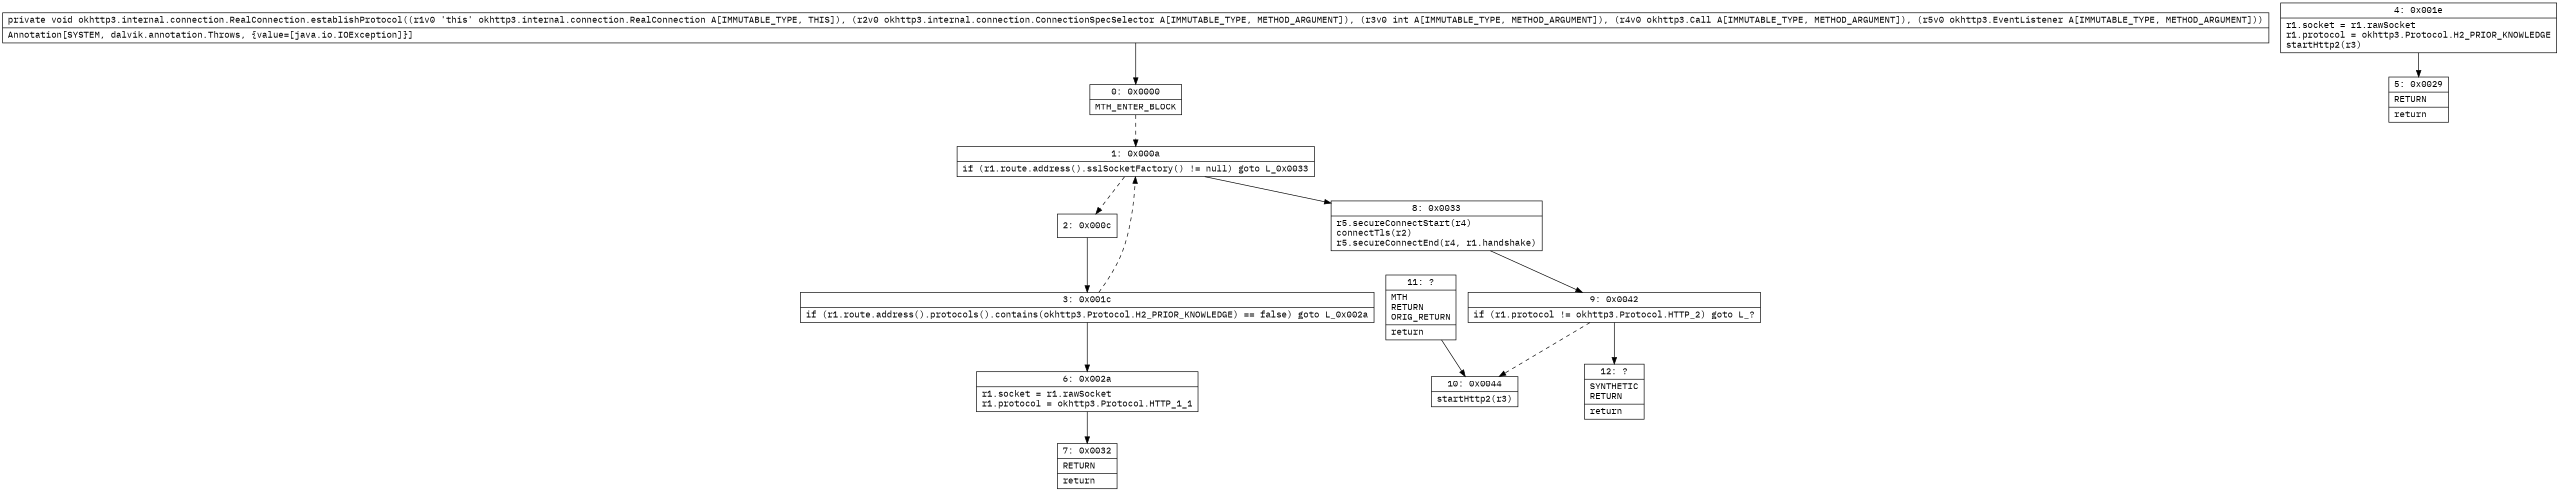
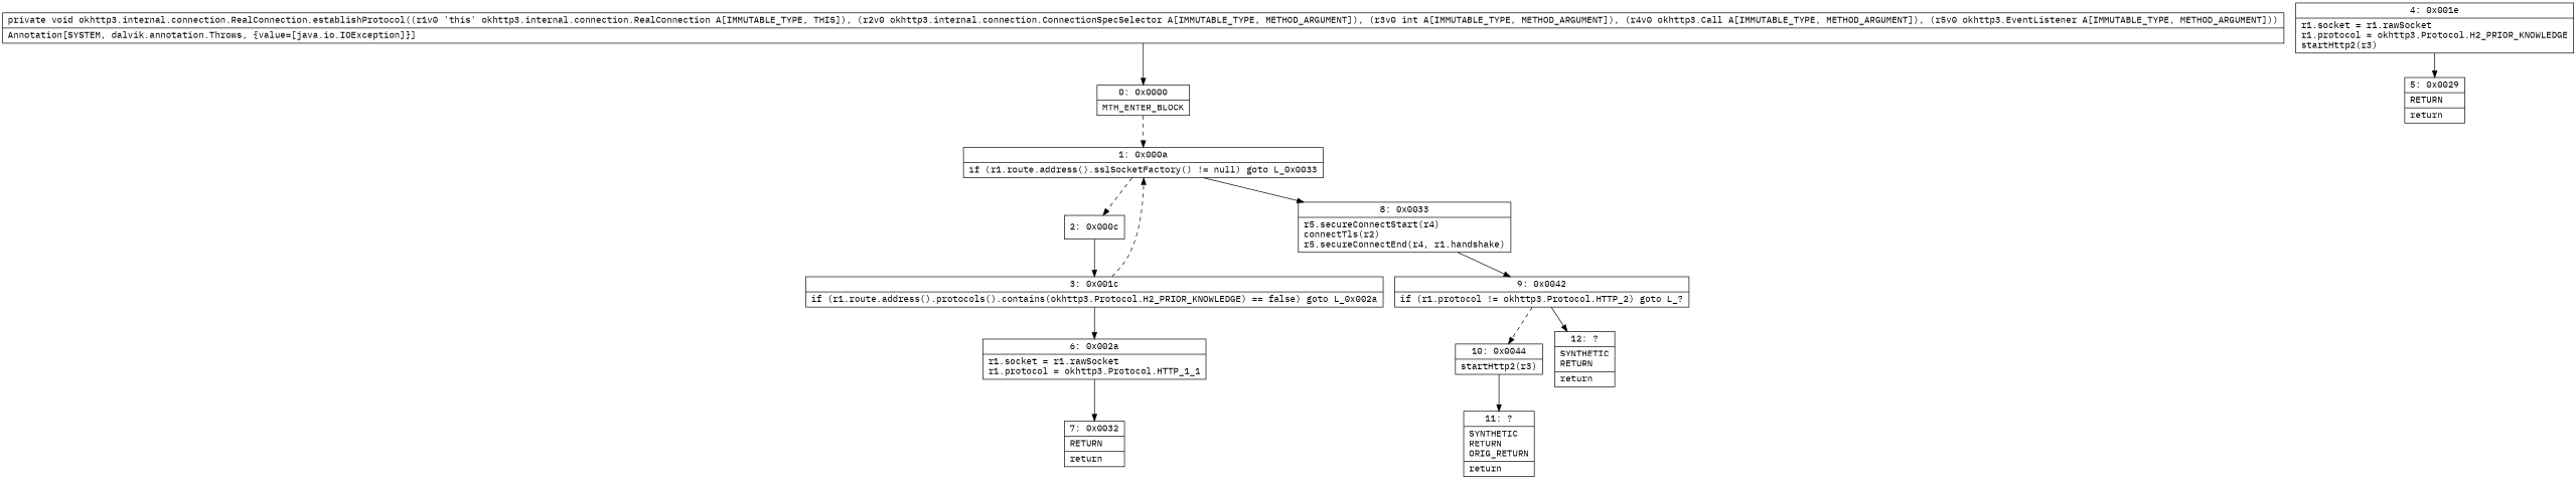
  digraph {
    fontname="IBM Plex Mono"
    node [fontname="IBM Plex Mono" shape=record]
    edge [fontname="IBM Plex Mono"]
    n1 [label="{0\:\ 0x0000|MTH_ENTER_BLOCK\l}"]
    n2 [label="{1\:\ 0x000a|if (r1.route.address().sslSocketFactory() != null) goto L_0x0033\l}"]
    n3 [label="{2\:\ 0x000c}"]
    n4 [label="{8\:\ 0x0033|r5.secureConnectStart(r4)\lconnectTls(r2)\lr5.secureConnectEnd(r4, r1.handshake)\l}"]
    n5 [label="{3\:\ 0x001c|if (r1.route.address().protocols().contains(okhttp3.Protocol.H2_PRIOR_KNOWLEDGE) == false) goto L_0x002a\l}"]
    n6 [label="{9\:\ 0x0042|if (r1.protocol != okhttp3.Protocol.HTTP_2) goto L_?\l}"]
    n7 [label="{6\:\ 0x002a|r1.socket = r1.rawSocket\lr1.protocol = okhttp3.Protocol.HTTP_1_1\l}"]
    n8 [label="{4\:\ 0x001e|r1.socket = r1.rawSocket\lr1.protocol = okhttp3.Protocol.H2_PRIOR_KNOWLEDGE\lstartHttp2(r3)\l}"]
    n9 [label="{5\:\ 0x0029|RETURN\l|return\l}"]
    n10 [label="{7\:\ 0x0032|RETURN\l|return\l}"]
    n11 [label="{10\:\ 0x0044|startHttp2(r3)\l}"]
    n12 [label="{12\:\ ?|SYNTHETIC\lRETURN\l|return\l}"]
-   n13 [label="{11\:\ ?|MTH\lRETURN\lORIG_RETURN\l|return\l}"]
+   n13 [label="{11\:\ ?|SYNTHETIC\lRETURN\lORIG_RETURN\l|return\l}"]
    n14 [label="{private void okhttp3.internal.connection.RealConnection.establishProtocol((r1v0 'this' okhttp3.internal.connection.RealConnection A[IMMUTABLE_TYPE, THIS]), (r2v0 okhttp3.internal.connection.ConnectionSpecSelector A[IMMUTABLE_TYPE, METHOD_ARGUMENT]), (r3v0 int A[IMMUTABLE_TYPE, METHOD_ARGUMENT]), (r4v0 okhttp3.Call A[IMMUTABLE_TYPE, METHOD_ARGUMENT]), (r5v0 okhttp3.EventListener A[IMMUTABLE_TYPE, METHOD_ARGUMENT]))  | Annotation[SYSTEM, dalvik.annotation.Throws, \{value=[java.io.IOException]\}]\l}"]
    n1 -> n2 [style=dashed]
    n2 -> n3 [style=dashed]
    n2 -> n4
    n3 -> n5
    n4 -> n6
    n5 -> n2 [style=dashed]
    n5 -> n7
    n6 -> n11 [style=dashed]
    n6 -> n12
    n7 -> n10
    n8 -> n9
-   n13 -> n11
+   n11 -> n13
    n14 -> n1
  }
